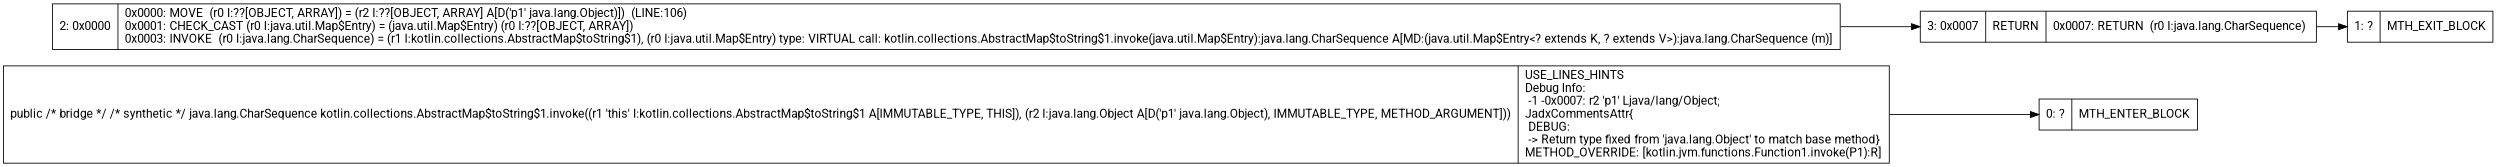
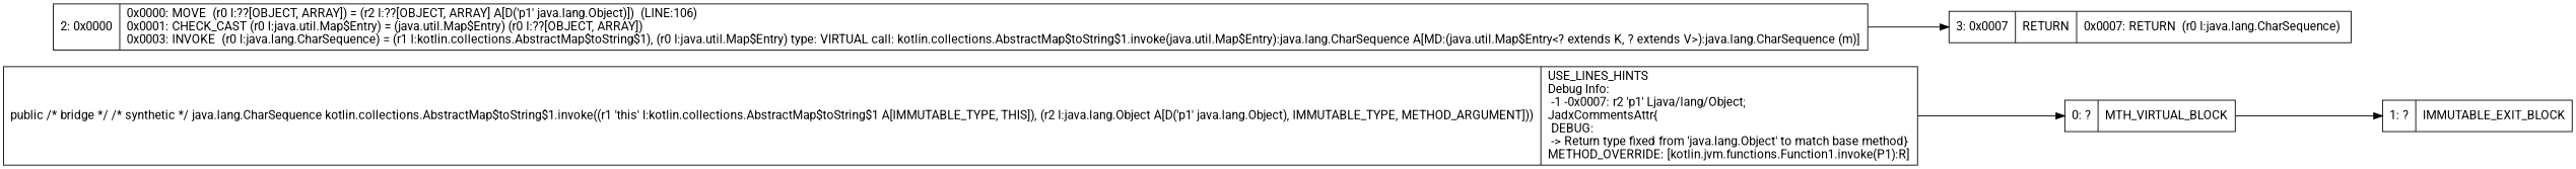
  digraph {
    fontname=Roboto
    rankdir=LR
    node [fontname=Roboto shape=record]
    edge [fontname=Roboto]
-   n1 [label="{0\:\ ?|MTH_ENTER_BLOCK\l}"]
+   n1 [label="{0\:\ ?|MTH_VIRTUAL_BLOCK\l}"]
    n2 [label="{2\:\ 0x0000|0x0000: MOVE  (r0 I:??[OBJECT, ARRAY]) = (r2 I:??[OBJECT, ARRAY] A[D('p1' java.lang.Object)])  (LINE:106)\l0x0001: CHECK_CAST (r0 I:java.util.Map$Entry) = (java.util.Map$Entry) (r0 I:??[OBJECT, ARRAY]) \l0x0003: INVOKE  (r0 I:java.lang.CharSequence) = (r1 I:kotlin.collections.AbstractMap$toString$1), (r0 I:java.util.Map$Entry) type: VIRTUAL call: kotlin.collections.AbstractMap$toString$1.invoke(java.util.Map$Entry):java.lang.CharSequence A[MD:(java.util.Map$Entry\<? extends K, ? extends V\>):java.lang.CharSequence (m)]\l}"]
    n3 [label="{3\:\ 0x0007|RETURN\l|0x0007: RETURN  (r0 I:java.lang.CharSequence) \l}"]
-   n4 [label="{1\:\ ?|MTH_EXIT_BLOCK\l}"]
+   n4 [label="{1\:\ ?|IMMUTABLE_EXIT_BLOCK\l}"]
    n5 [label="{public \/* bridge *\/ \/* synthetic *\/ java.lang.CharSequence kotlin.collections.AbstractMap$toString$1.invoke((r1 'this' I:kotlin.collections.AbstractMap$toString$1 A[IMMUTABLE_TYPE, THIS]), (r2 I:java.lang.Object A[D('p1' java.lang.Object), IMMUTABLE_TYPE, METHOD_ARGUMENT]))  | USE_LINES_HINTS\lDebug Info:\l  \-1 \-0x0007: r2 'p1' Ljava\/lang\/Object;\lJadxCommentsAttr\{\l DEBUG: \l \-\> Return type fixed from 'java.lang.Object' to match base method\}\lMETHOD_OVERRIDE: [kotlin.jvm.functions.Function1.invoke(P1):R]\l}"]
    n2 -> n3
-   n3 -> n4
+   n1 -> n4
    n5 -> n1
  }
